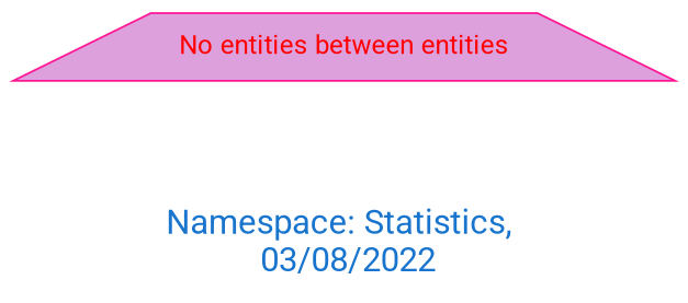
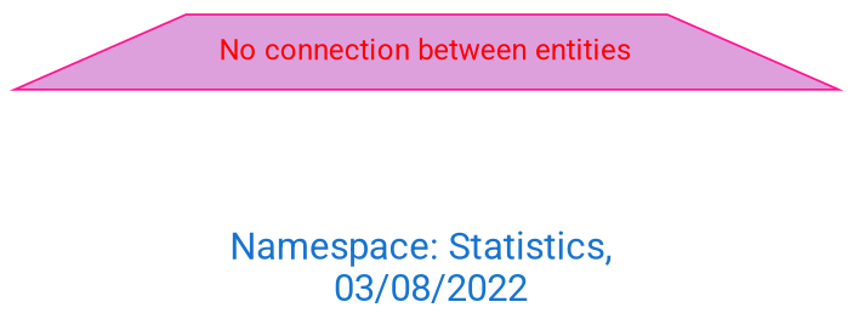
  digraph {
    fontcolor=dodgerblue3
    fontsize=18
    label="\n\n\nNamespace: Statistics, \n 03/08/2022"
    rankdir=LR
    fontname=Roboto
-   "No connection between entities" [color=deeppink fontcolor=red shape=trapezium style=filled fillcolor=plum fontname=Roboto label="No entities between entities"]
+   "No connection between entities" [color=deeppink fontcolor=red shape=trapezium style=filled fillcolor=plum fontname=Roboto]
  }
